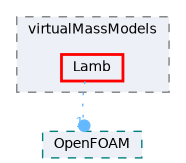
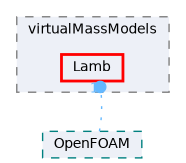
  digraph {
    compound=true
    node [fillcolor="#edf0f7" fontname=Helvetica fontsize=10 shape=box]
    n1 [color=red height=0.2 label=Lamb style="filled,bold" width=0.4]
    n2 [color=teal height=0.2 label=OpenFOAM style="filled,dashed" width=0.4]
    subgraph cluster_1 {
      bgcolor="#edf0f7"
      fontname=Helvetica
      fontsize=10
      label=virtualMassModels
      pencolor=grey50
      style="filled,dashed"
      n1
    }
-   n1 -> n2 [color=steelblue1 fontcolor=steelblue1 fontname=Helvetica fontsize=10 headlabel=1 labeldistance=1.5 labelfontname=Helvetica labelfontsize=10 style=dotted arrowhead=dot]
+   n2 -> n1 [color=steelblue1 fontcolor=steelblue1 fontname=Helvetica fontsize=10 headlabel=1 labeldistance=1.5 labelfontname=Helvetica labelfontsize=10 style=dotted arrowhead=dot]
  }
